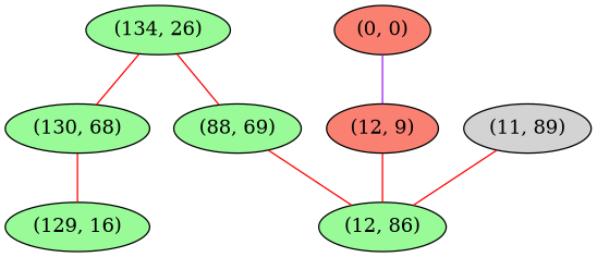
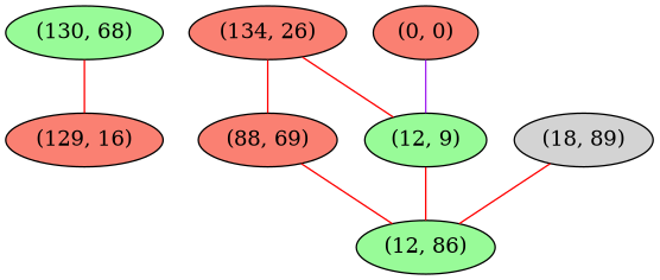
  graph {
    node [fillcolor=palegreen style=filled]
    edge [color=red weight=1]
    n1 [label="(130, 68)"]
-   "(129, 16)"
-   "(88, 69)"
+   "(129, 16)" [fillcolor=salmon]
+   "(88, 69)" [fillcolor=salmon]
    "(12, 86)"
-   "(134, 26)"
+   "(134, 26)" [fillcolor=salmon]
    "(0, 0)" [fillcolor=salmon]
-   "(12, 9)" [fillcolor=salmon]
-   "(11, 89)" [fillcolor=lightgrey]
+   "(12, 9)"
+   "(11, 89)" [fillcolor=lightgrey label="(18, 89)"]
    n1 -- "(129, 16)"
    "(88, 69)" -- "(12, 86)"
-   "(134, 26)" -- n1
+   "(134, 26)" -- "(12, 9)"
    "(134, 26)" -- "(88, 69)"
    "(0, 0)" -- "(12, 9)" [color=purple weight=4]
    "(12, 9)" -- "(12, 86)"
    "(11, 89)" -- "(12, 86)"
  }
